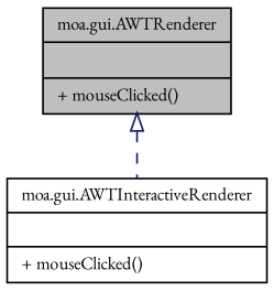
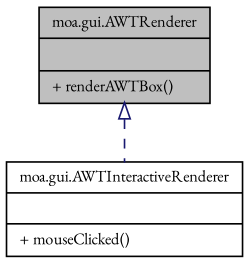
  digraph {
    fontname="EB Garamond"
    node [color=black fontname="EB Garamond" fontsize=10 shape=record style=filled]
-   n1 [fillcolor=grey75 fontcolor=black height=0.2 label="{moa.gui.AWTRenderer\n||+ mouseClicked()\l}" width=0.4]
+   n1 [fillcolor=grey75 fontcolor=black height=0.2 label="{moa.gui.AWTRenderer\n||+ renderAWTBox()\l}" width=0.4]
    n2 [fillcolor=white height=0.2 label="{moa.gui.AWTInteractiveRenderer\n||+ mouseClicked()\l}" width=0.4]
    n1 -> n2 [arrowtail=empty color=midnightblue dir=back fontname="EB Garamond" fontsize=10 labelfontname=Helvetica labelfontsize=10 style=dashed]
  }
